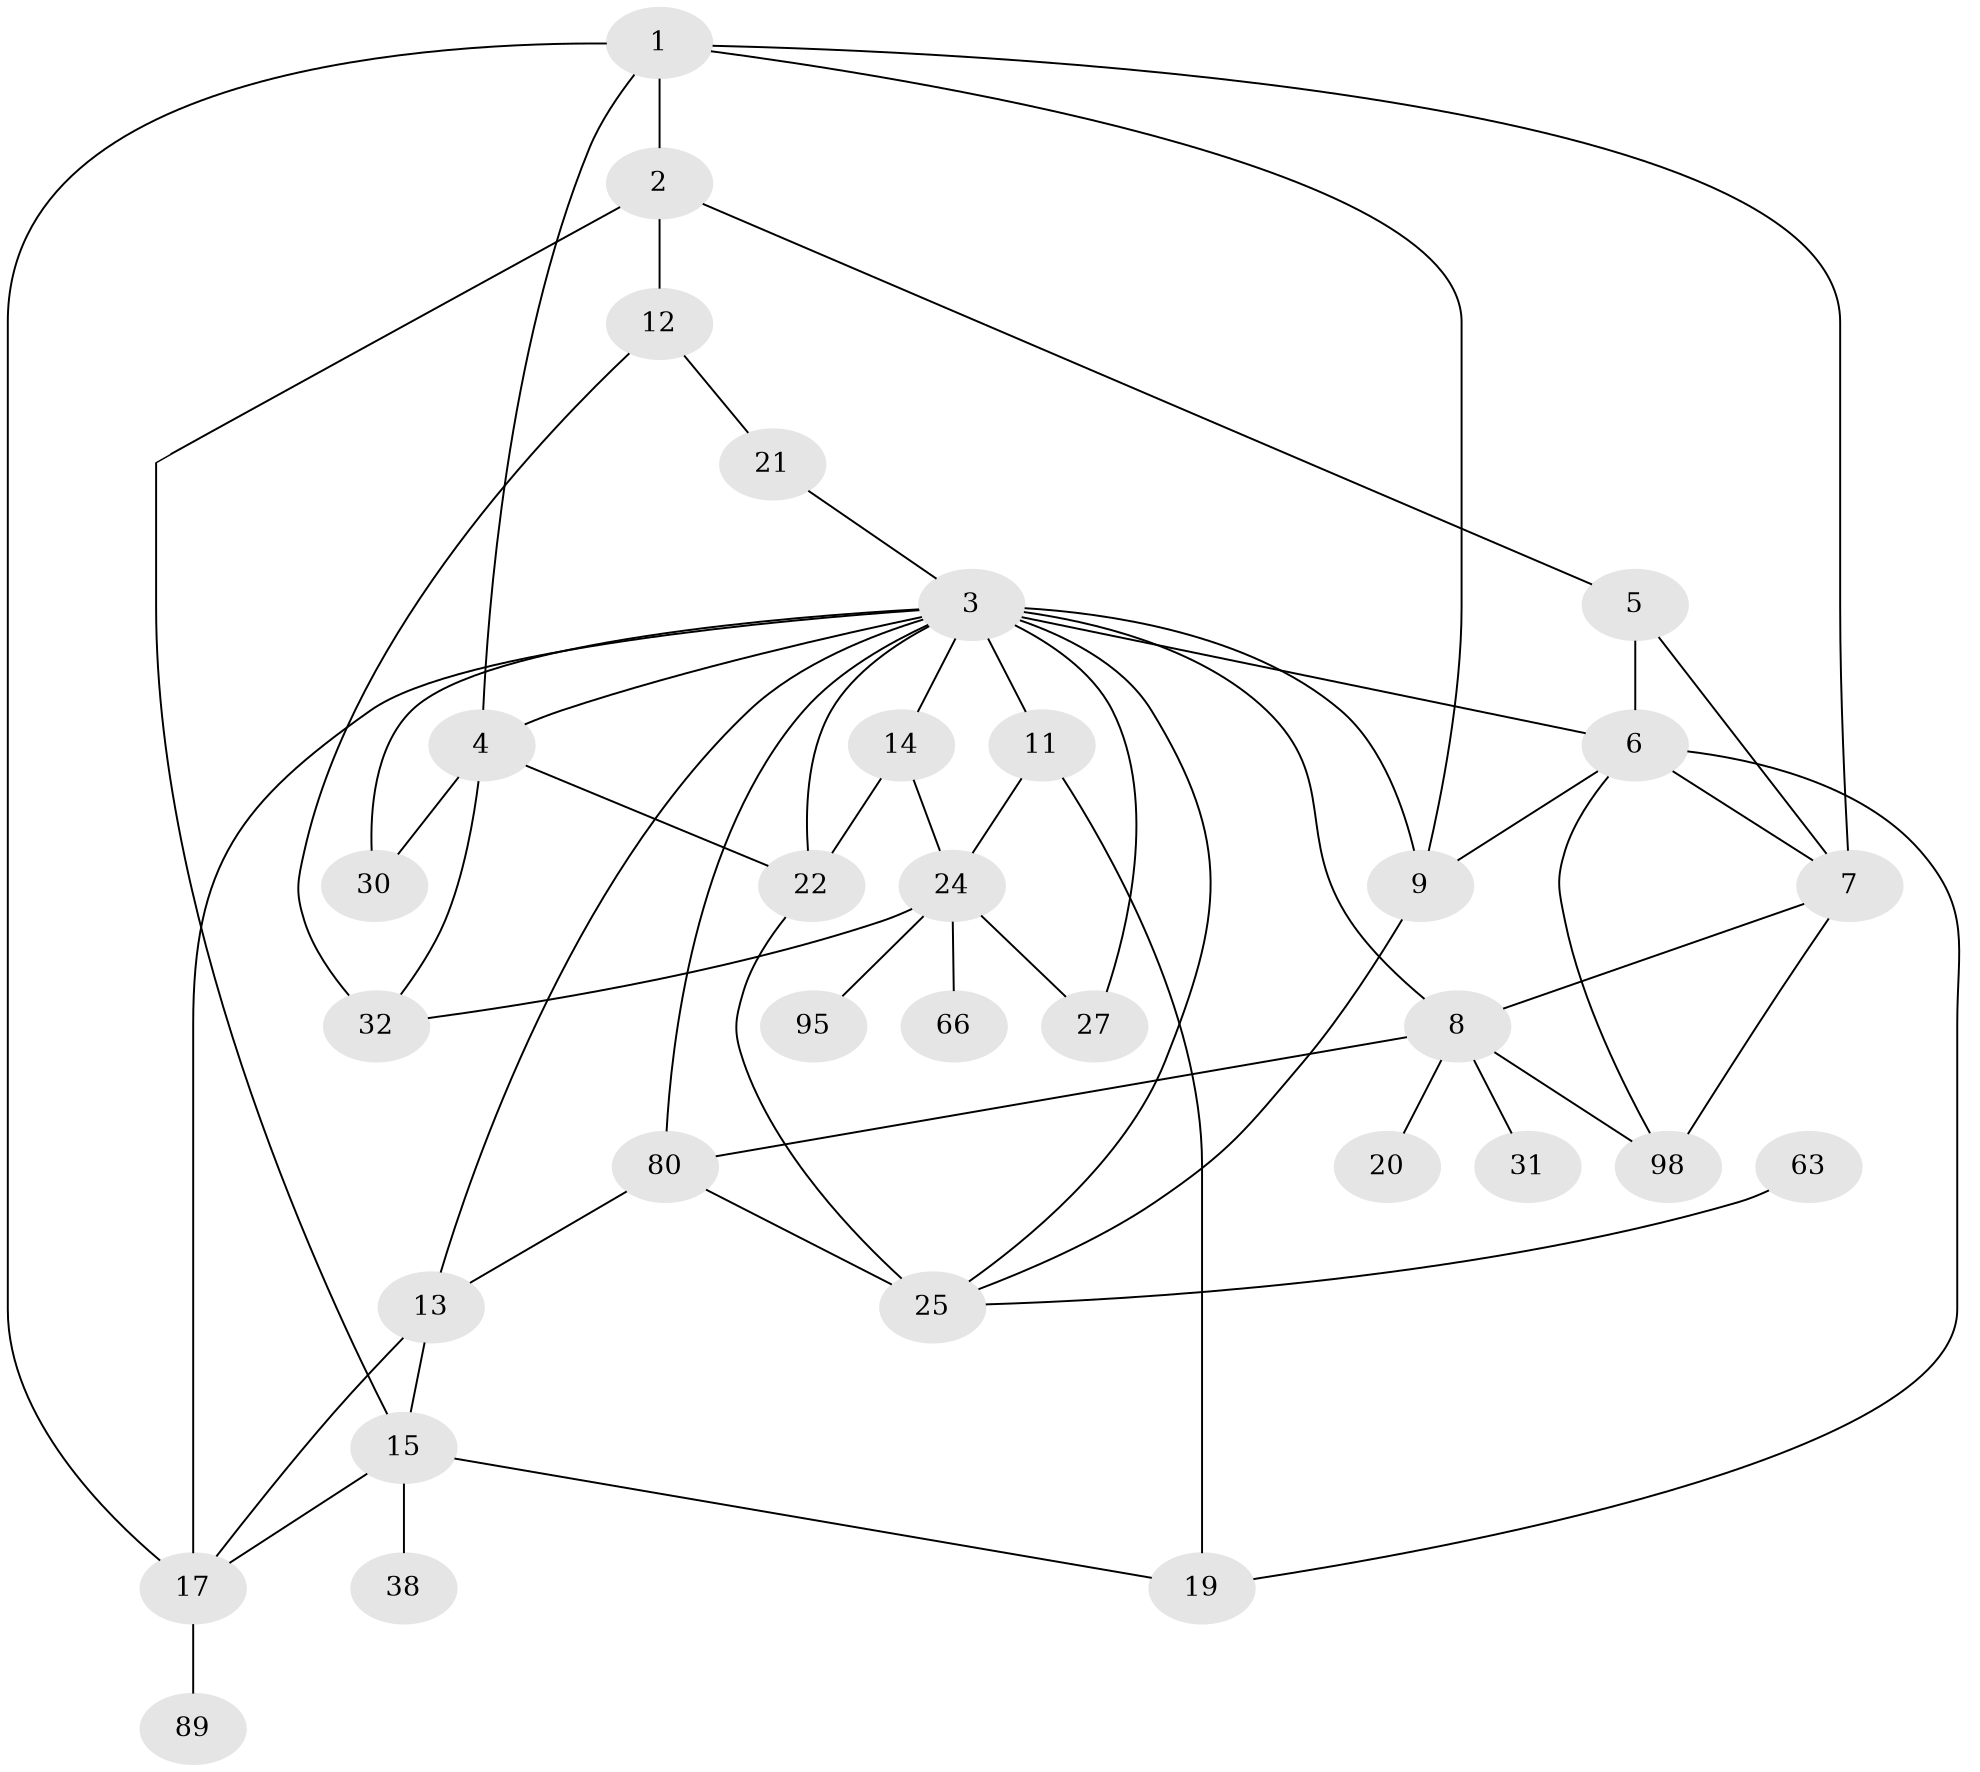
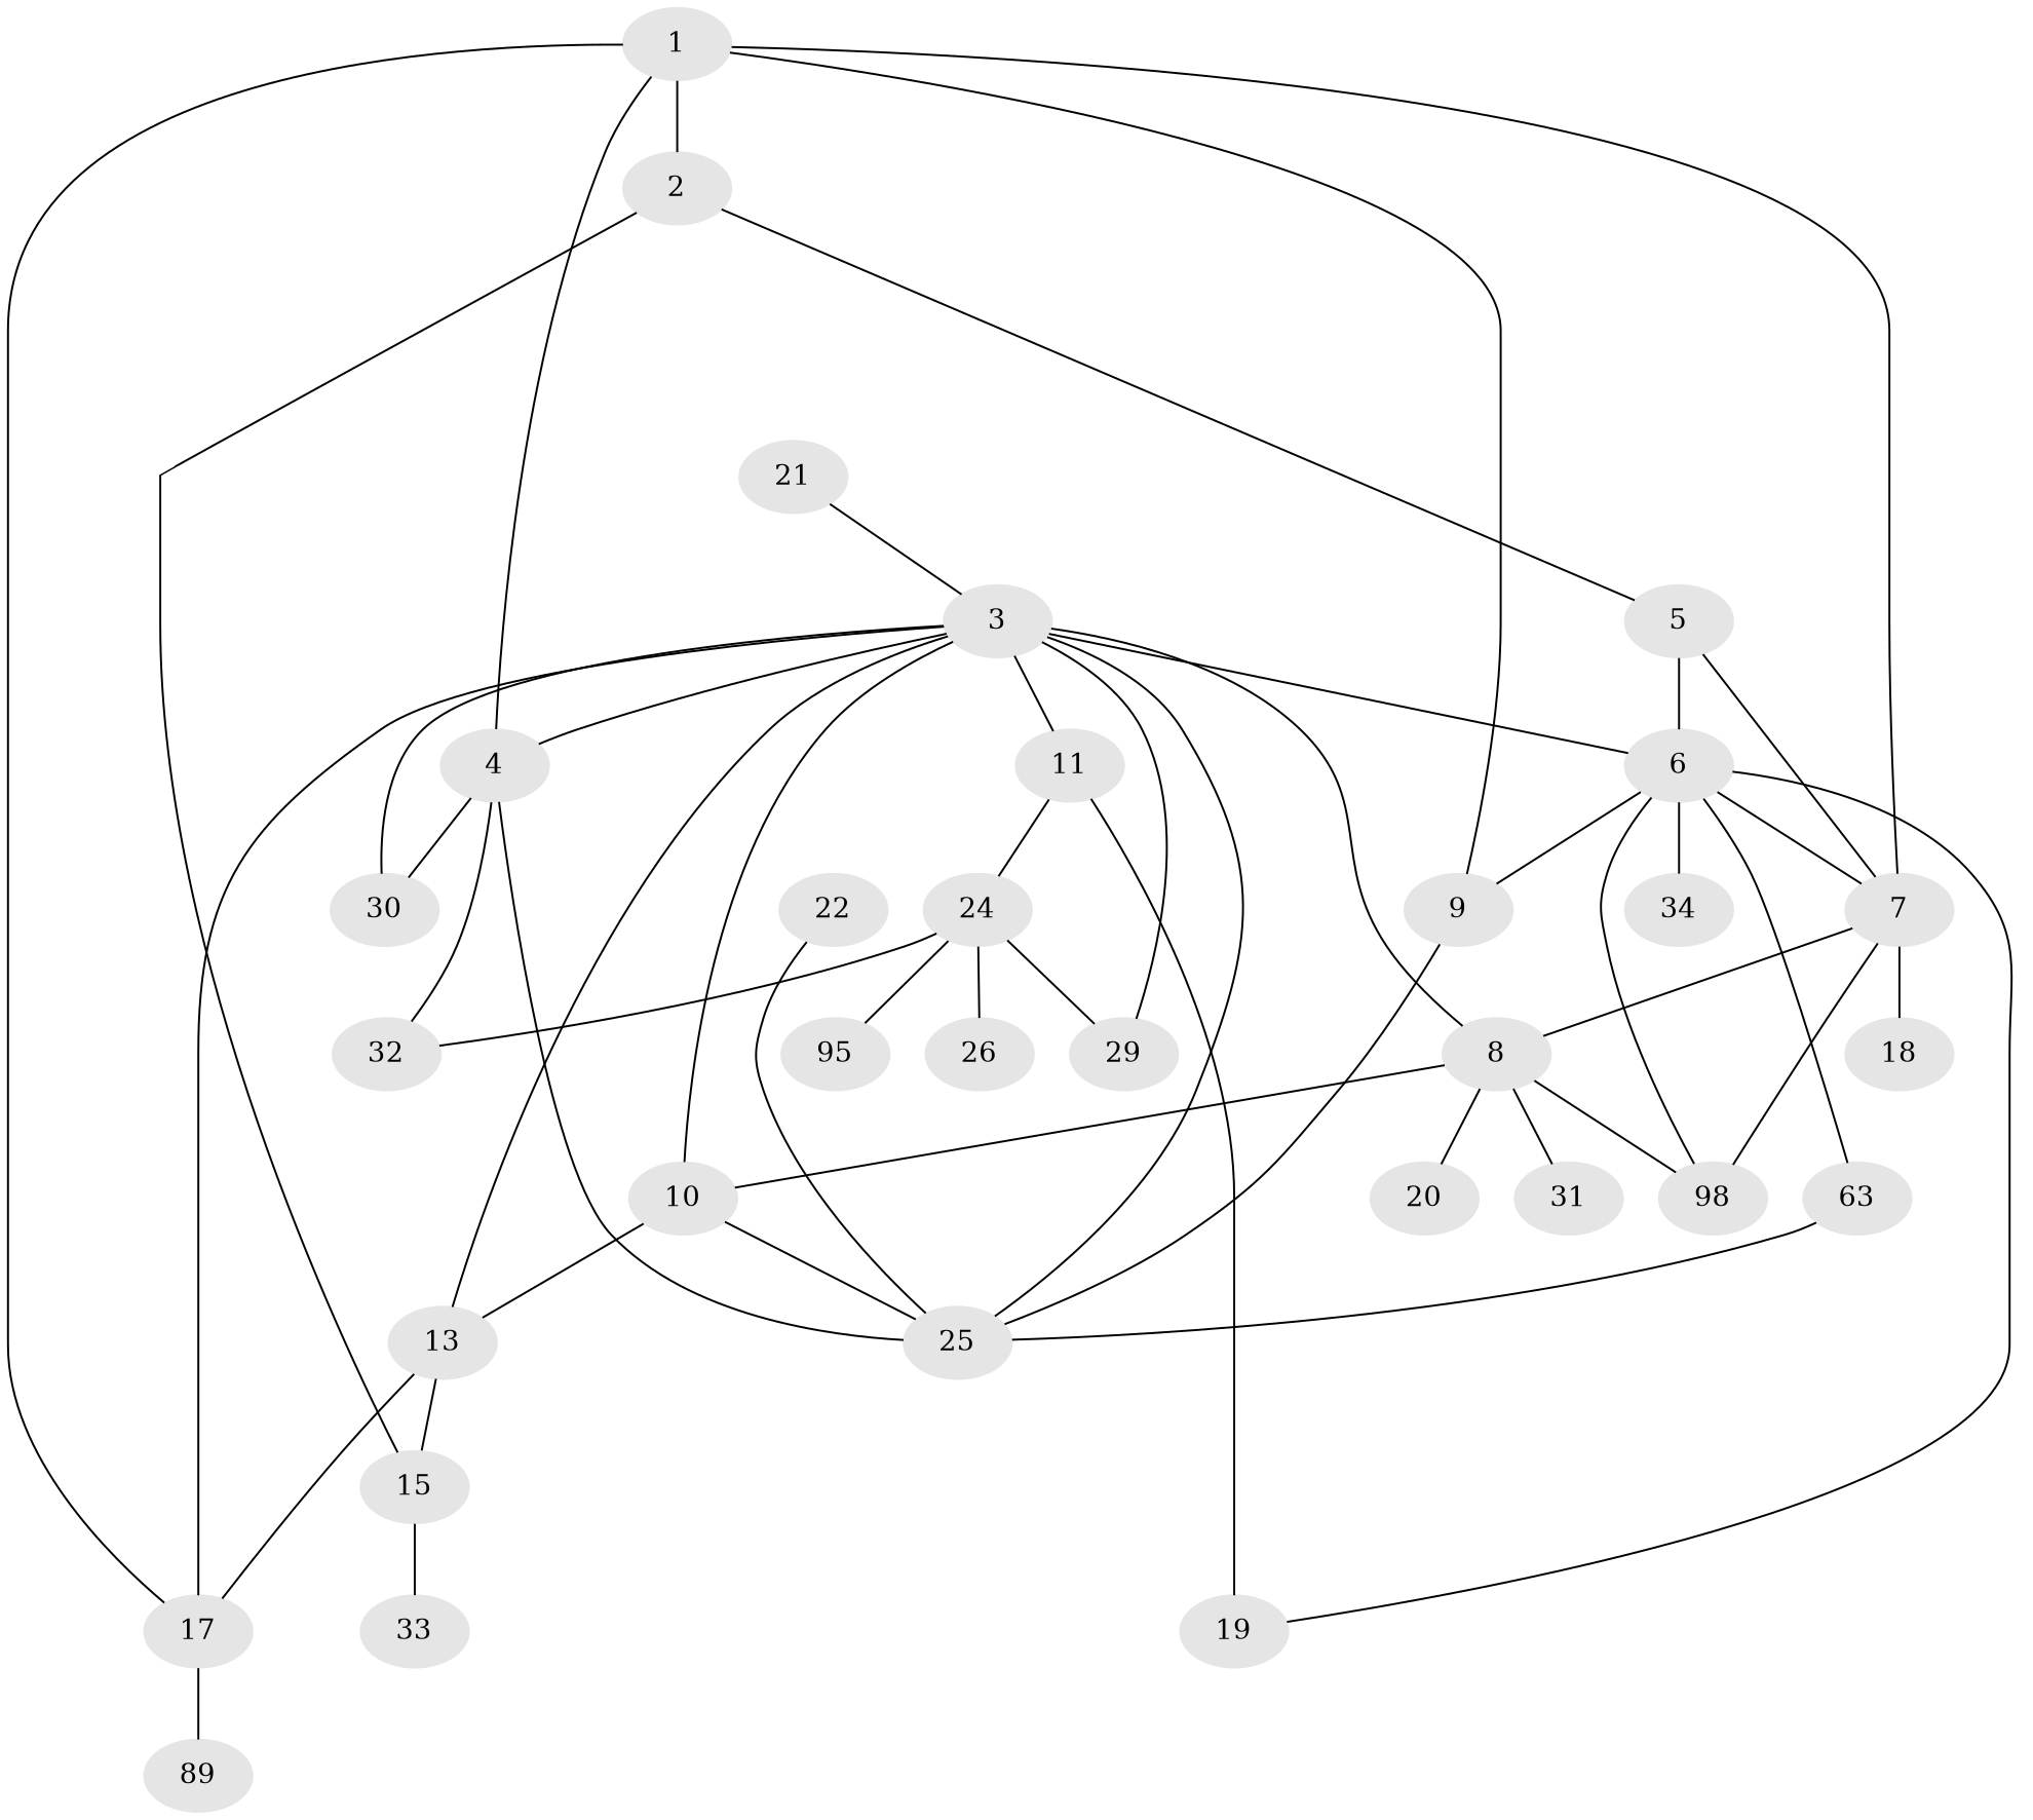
  graph {
    node [color=gray90 style=filled]
    edge [weight=1.0]
    1
    2
    4
    7
    9
    17
    5
-   12
    15
    22
    30
    32
    8
    n14 [label=98]
+   18
    25
    n17 [label=89]
    3
    6
-   10 [label=80]
+   10
    11
    13
-   14
-   27
+   27 [label=29]
    21
    19
-   33 [label=38]
+   33
    n28 [label=63]
+   34
    20
    31
    24
-   26 [label=66]
+   26
    n34 [label=95]
    1 -- 2
    1 -- 4
    1 -- 7
    1 -- 9
    1 -- 17
    2 -- 5
-   2 -- 12
    2 -- 15
-   4 -- 22
+   4 -- 25
    4 -- 30
    4 -- 32
    7 -- 8
    7 -- n14
+   7 -- 18
    9 -- 25
    17 -- n17
    5 -- 7
    5 -- 6
-   12 -- 32
-   12 -- 21
-   15 -- 17
-   15 -- 19
    15 -- 33
    22 -- 25
    8 -- n14
    8 -- 10
    8 -- 20 [weight=2.0]
    8 -- 31
    3 -- 4
-   3 -- 9
    3 -- 17 [weight=2.0]
-   3 -- 22
    3 -- 30
    3 -- 8 [weight=2.0]
    3 -- 25
    3 -- 6
    3 -- 10
    3 -- 11 [weight=2.0]
    3 -- 13
-   3 -- 14
    3 -- 27 [weight=2.0]
    6 -- 7
    6 -- 9
    6 -- n14
    6 -- 19
+   6 -- n28
+   6 -- 34
    10 -- 25
    10 -- 13
    11 -- 19
    11 -- 24
    13 -- 17
    13 -- 15
-   14 -- 22
-   14 -- 24
    21 -- 3
    n28 -- 25
    24 -- 32
    24 -- 27
    24 -- 26
    24 -- n34
  }
